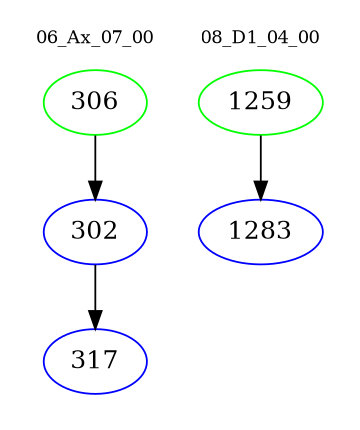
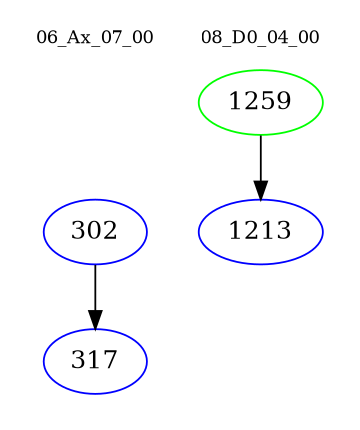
  digraph {
    node [color=blue]
    edge [color=black]
-   n1 [color=green label=306]
    n2 [label=302]
    n3 [label=317]
    n4 [color=green label=1259]
-   n5 [label=1283]
+   n5 [label=1213]
    subgraph cluster_1 {
      color=white
      fontsize=10
      label="06_Ax_07_00"
-     n1
      n2
      n3
    }
    subgraph cluster_2 {
      color=white
      fontsize=10
-     label="08_D1_04_00"
+     label="08_D0_04_00"
      n4
      n5
    }
-   n1 -> n2
    n2 -> n3
    n4 -> n5
  }
